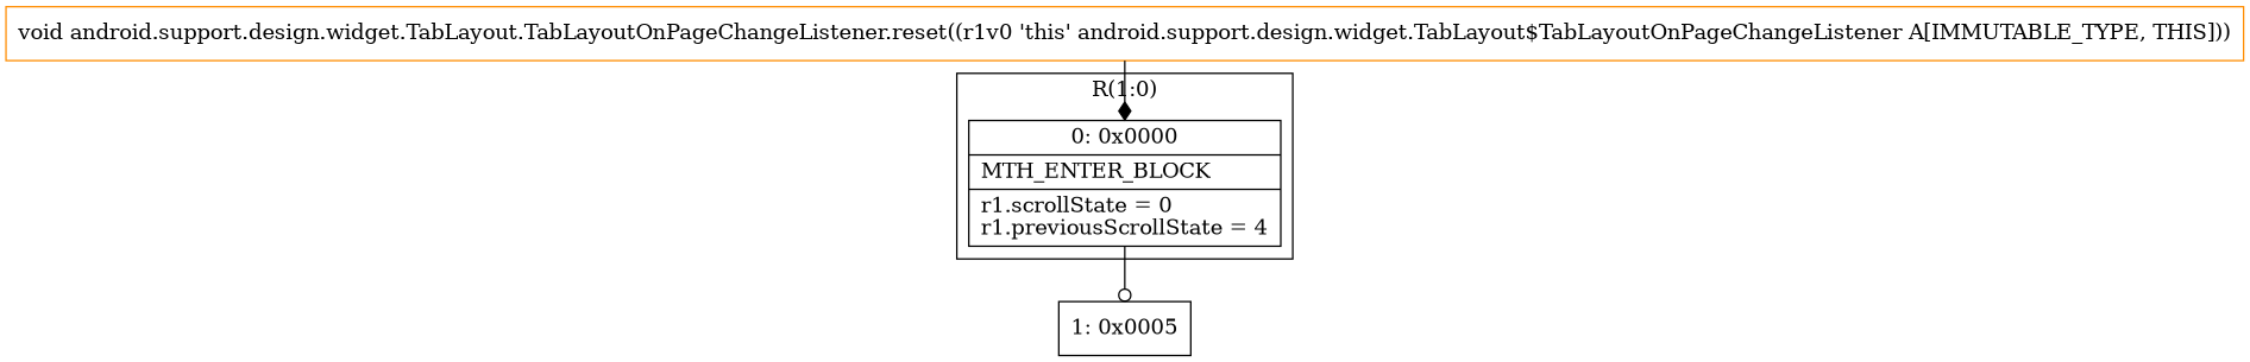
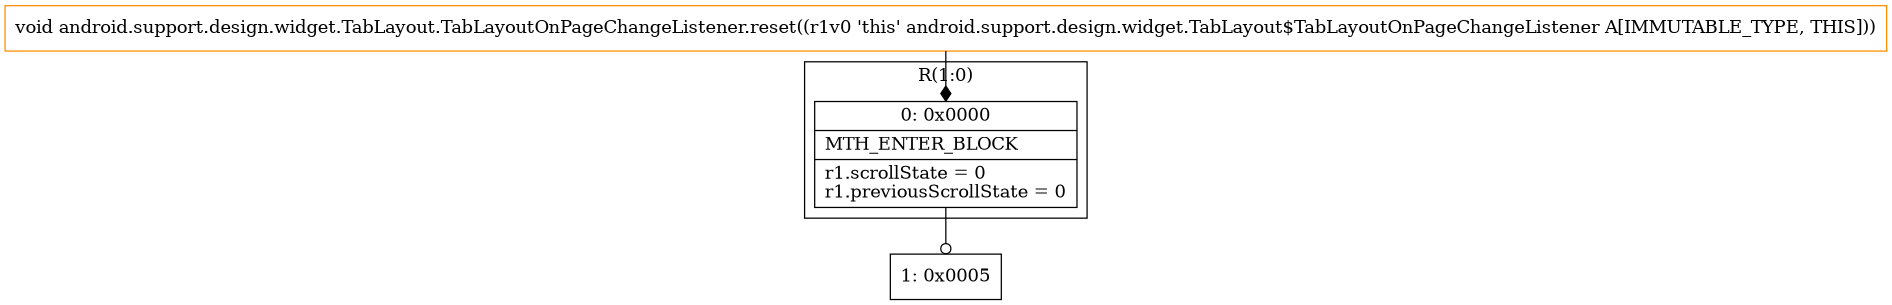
  digraph {
    node [color=black shape=record]
-   n1 [label="{0\:\ 0x0000|MTH_ENTER_BLOCK\l|r1.scrollState = 0\lr1.previousScrollState = 4\l}"]
+   n1 [label="{0\:\ 0x0000|MTH_ENTER_BLOCK\l|r1.scrollState = 0\lr1.previousScrollState = 0\l}"]
    n2 [label="{1\:\ 0x0005}"]
    n3 [label="{void android.support.design.widget.TabLayout.TabLayoutOnPageChangeListener.reset((r1v0 'this' android.support.design.widget.TabLayout$TabLayoutOnPageChangeListener A[IMMUTABLE_TYPE, THIS])) }" color=darkorange]
    subgraph cluster_1 {
      label="R(1:0)"
      n1
    }
    n1 -> n2 [arrowhead=odot]
    n3 -> n1 [arrowhead=diamond]
  }
